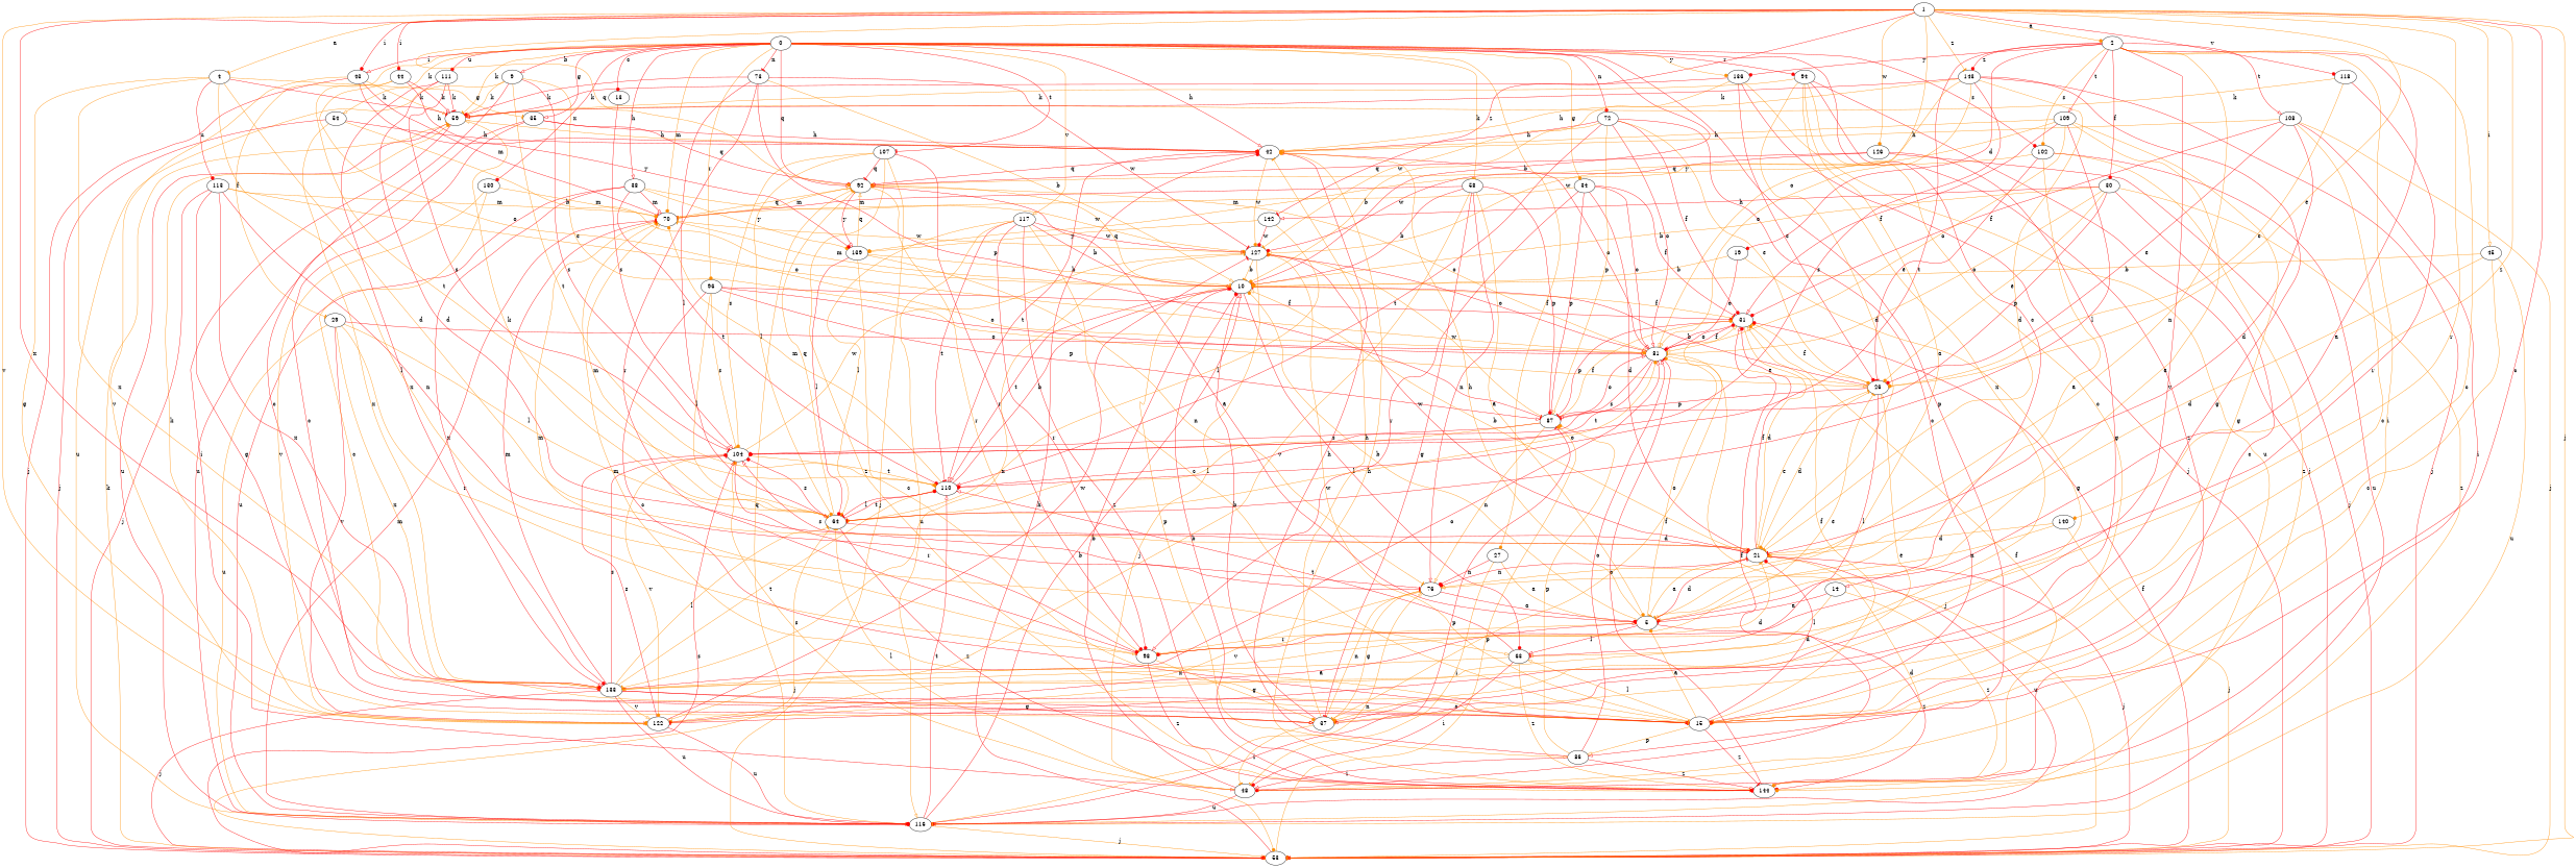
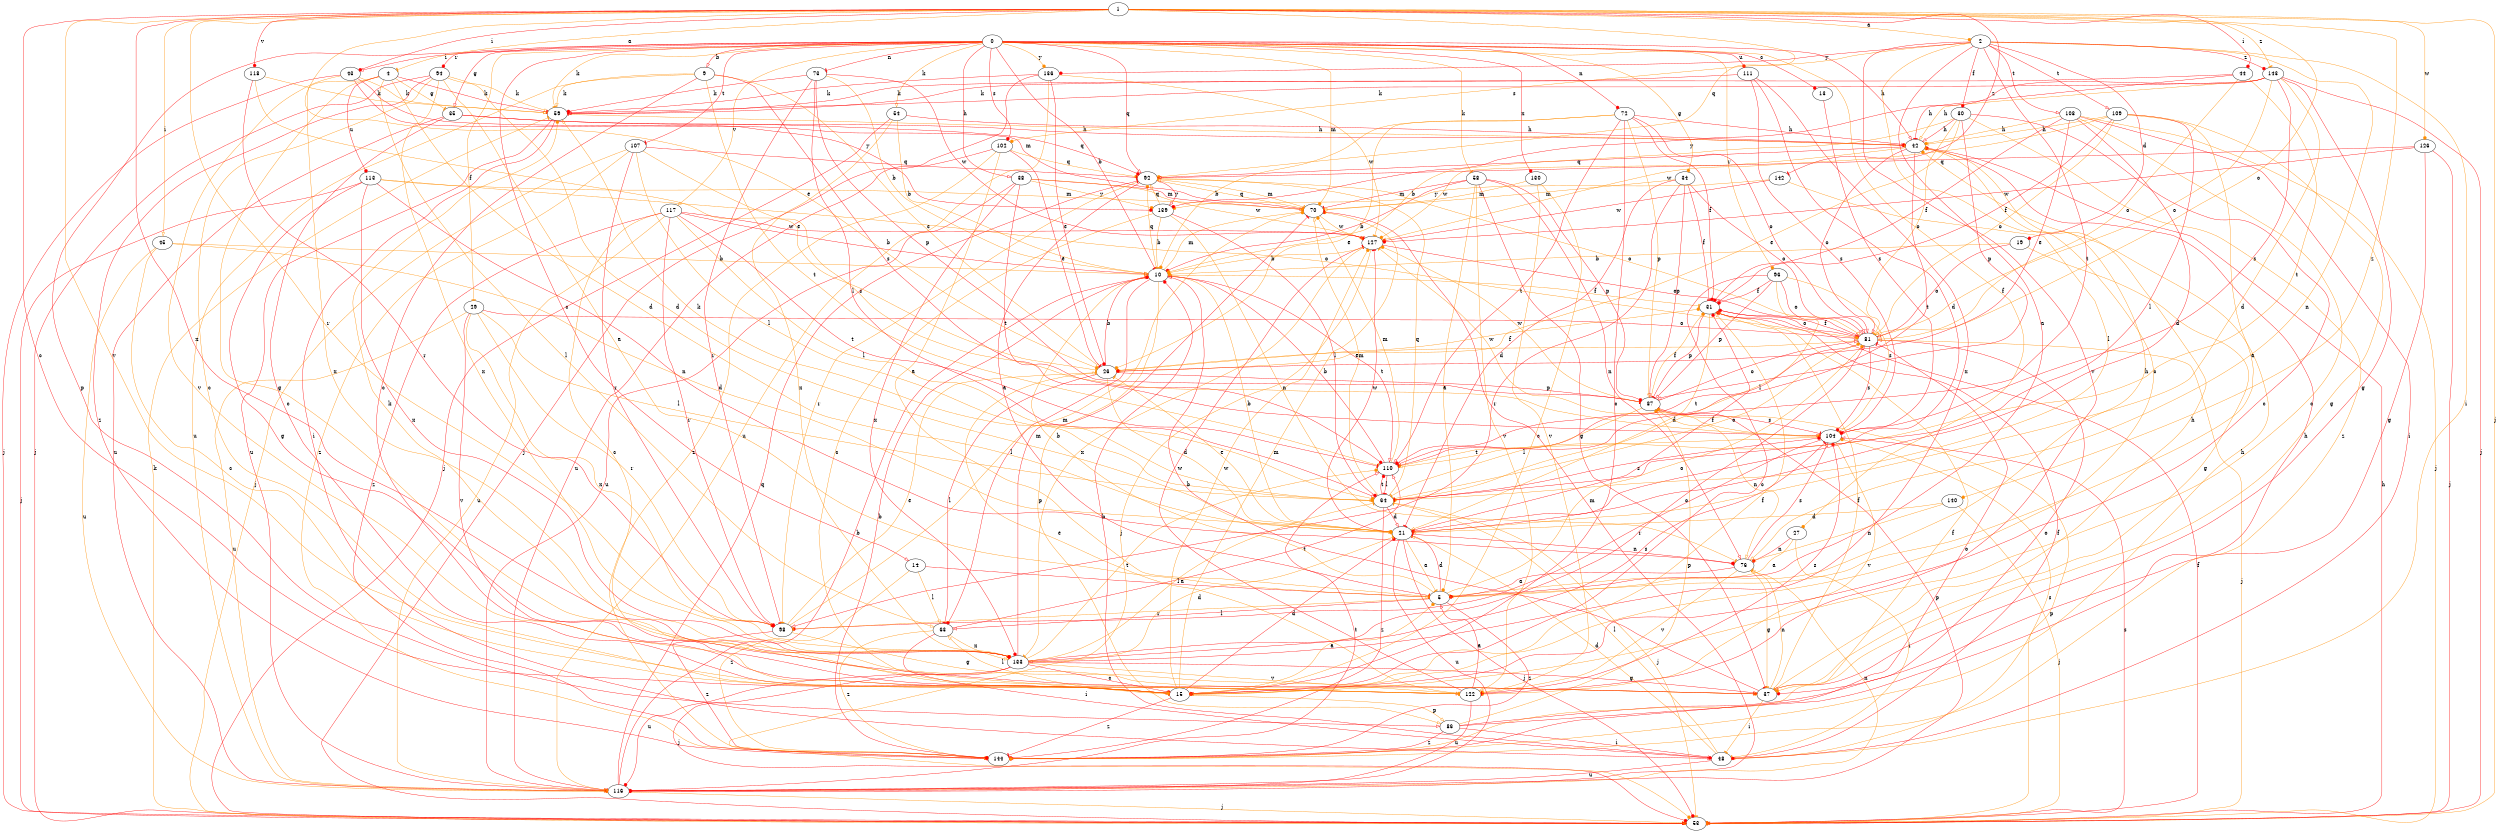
  strict digraph {
    edge [arrowhead=dot color=red]
    0
    9
    10
    13
    14
    27
    29
    34
    35
    38
    42
    43
    54
    58
    59
    70
    72
    73
    86
    92
    94
    96
    102
    107
    111
    117
    130
    136
    15
    26
    110
    104
    116
    63
    31
    5
    144
    48
    76
    81
    98
    122
    133
    64
    21
    87
    127
    139
    53
    37
    1
    2
    4
    44
    45
    118
    126
    140
    142
    143
    19
    30
    108
    109
    113
    0 -> 9 [arrowhead=onormal label=b]
    0 -> 10 [arrowhead=tee label=b]
    0 -> 13 [label=c]
    0 -> 14 [arrowhead=onormal label=c]
    0 -> 27 [color=darkorange label=f]
    0 -> 29 [arrowhead=tee color=darkorange label=f]
    0 -> 34 [color=darkorange label=g]
    0 -> 35 [arrowhead=onormal label=g]
    0 -> 38 [arrowhead=onormal label=h]
    0 -> 42 [arrowhead=onormal label=h]
    0 -> 43 [arrowhead=onormal label=i]
    0 -> 54 [arrowhead=onormal color=darkorange label=k]
    0 -> 58 [arrowhead=tee color=darkorange label=k]
    0 -> 59 [arrowhead=tee color=darkorange label=k]
    0 -> 70 [color=darkorange label=m]
    0 -> 72 [label=n]
    0 -> 73 [arrowhead=tee label=n]
    0 -> 86 [arrowhead=onormal label=p]
    0 -> 92 [arrowhead=onormal label=q]
    0 -> 94 [label=r]
    0 -> 96 [color=darkorange label=r]
    0 -> 102 [label=s]
    0 -> 107 [arrowhead=tee label=t]
    0 -> 111 [label=u]
    0 -> 117 [arrowhead=onormal color=darkorange label=v]
    0 -> 130 [label=x]
    0 -> 136 [color=darkorange label=y]
    9 -> 59 [arrowhead=onormal color=darkorange label=k]
    9 -> 15 [arrowhead=onormal label=c]
    9 -> 26 [arrowhead=onormal color=darkorange label=e]
    9 -> 110 [arrowhead=tee color=darkorange label=t]
    9 -> 104 [arrowhead=onormal label=s]
    9 -> 116 [color=darkorange label=u]
    10 -> 70 [arrowhead=tee color=darkorange label=m]
    10 -> 86 [arrowhead=onormal color=darkorange label=p]
    10 -> 92 [color=darkorange label=q]
    10 -> 110 [arrowhead=onormal label=t]
    10 -> 63 [label=l]
    10 -> 31 [arrowhead=tee color=darkorange label=f]
    13 -> 104 [arrowhead=onormal label=s]
    14 -> 63 [arrowhead=onormal color=darkorange label=l]
    14 -> 5 [arrowhead=tee label=a]
    14 -> 144 [color=darkorange label=z]
    27 -> 5 [arrowhead=tee color=darkorange label=a]
    27 -> 48 [arrowhead=tee color=darkorange label=i]
    27 -> 76 [label=n]
    29 -> 116 [arrowhead=onormal color=darkorange label=u]
    29 -> 81 [arrowhead=onormal label=o]
    29 -> 98 [arrowhead=onormal color=darkorange label=r]
    29 -> 122 [arrowhead=onormal label=v]
    29 -> 133 [arrowhead=onormal color=darkorange label=x]
    29 -> 64 [arrowhead=onormal color=darkorange label=l]
    34 -> 70 [arrowhead=onormal color=darkorange label=m]
    34 -> 31 [arrowhead=tee label=f]
    34 -> 81 [arrowhead=onormal label=o]
    34 -> 98 [arrowhead=onormal label=r]
    34 -> 21 [arrowhead=tee label=d]
    34 -> 87 [arrowhead=onormal label=p]
    35 -> 42 [label=h]
    35 -> 92 [label=q]
    35 -> 15 [arrowhead=tee label=c]
    35 -> 116 [arrowhead=onormal label=u]
    38 -> 70 [arrowhead=onormal label=m]
    38 -> 110 [label=t]
    38 -> 116 [arrowhead=tee label=u]
    38 -> 133 [label=x]
    38 -> 127 [color=darkorange label=w]
    38 -> 139 [color=darkorange label=y]
    42 -> 92 [arrowhead=onormal label=q]
    42 -> 110 [arrowhead=onormal label=t]
    42 -> 81 [arrowhead=onormal label=o]
    42 -> 127 [color=darkorange label=w]
    43 -> 59 [arrowhead=onormal color=darkorange label=k]
    43 -> 70 [arrowhead=tee label=m]
    43 -> 122 [arrowhead=tee color=darkorange label=v]
    43 -> 139 [label=y]
    43 -> 53 [label=j]
    54 -> 10 [arrowhead=onormal color=darkorange label=b]
    54 -> 42 [label=h]
    54 -> 133 [arrowhead=tee color=darkorange label=x]
    54 -> 53 [arrowhead=onormal label=j]
    58 -> 10 [label=b]
    58 -> 70 [arrowhead=tee label=m]
    58 -> 5 [color=darkorange label=a]
    58 -> 76 [arrowhead=onormal label=n]
    58 -> 122 [arrowhead=onormal color=darkorange label=v]
    58 -> 87 [label=p]
    58 -> 37 [arrowhead=tee label=g]
    59 -> 42 [arrowhead=tee color=darkorange label=h]
    59 -> 116 [label=u]
    59 -> 48 [arrowhead=onormal label=i]
    70 -> 92 [arrowhead=onormal color=darkorange label=q]
    70 -> 127 [arrowhead=onormal color=darkorange label=w]
    72 -> 10 [color=darkorange label=b]
    72 -> 42 [arrowhead=onormal label=h]
    72 -> 15 [arrowhead=onormal label=c]
    72 -> 26 [color=darkorange label=e]
    72 -> 110 [arrowhead=onormal label=t]
    72 -> 31 [label=f]
    72 -> 81 [arrowhead=onormal label=o]
    72 -> 87 [arrowhead=onormal color=darkorange label=p]
    73 -> 10 [arrowhead=onormal color=darkorange label=b]
    73 -> 59 [label=k]
    73 -> 98 [arrowhead=tee label=r]
    73 -> 64 [arrowhead=onormal label=l]
    73 -> 87 [arrowhead=tee label=p]
    73 -> 127 [arrowhead=tee label=w]
    86 -> 42 [arrowhead=onormal label=h]
    86 -> 144 [arrowhead=onormal label=z]
    86 -> 48 [arrowhead=onormal label=i]
    86 -> 81 [arrowhead=onormal label=o]
    86 -> 87 [color=darkorange label=p]
    92 -> 70 [arrowhead=tee color=darkorange label=m]
    92 -> 5 [arrowhead=tee label=a]
    92 -> 81 [arrowhead=onormal color=darkorange label=o]
    92 -> 98 [arrowhead=tee color=darkorange label=r]
    92 -> 139 [arrowhead=onormal label=y]
    94 -> 59 [arrowhead=onormal color=darkorange label=k]
    94 -> 15 [arrowhead=onormal color=darkorange label=c]
    94 -> 5 [arrowhead=onormal color=darkorange label=a]
    94 -> 144 [arrowhead=onormal label=z]
    94 -> 133 [color=darkorange label=x]
    94 -> 21 [arrowhead=tee color=darkorange label=d]
    94 -> 53 [arrowhead=onormal label=j]
    96 -> 15 [label=c]
    96 -> 104 [arrowhead=tee color=darkorange label=s]
    96 -> 31 [label=f]
    96 -> 81 [arrowhead=onormal label=o]
    96 -> 64 [arrowhead=tee color=darkorange label=l]
    96 -> 87 [arrowhead=onormal label=p]
    102 -> 92 [color=darkorange label=q]
    102 -> 26 [arrowhead=tee label=e]
    102 -> 116 [arrowhead=onormal label=u]
    102 -> 5 [arrowhead=tee color=darkorange label=a]
    102 -> 144 [color=darkorange label=z]
    107 -> 92 [arrowhead=tee label=q]
    107 -> 104 [color=darkorange label=s]
    107 -> 144 [arrowhead=onormal color=darkorange label=z]
    107 -> 98 [label=r]
    107 -> 64 [color=darkorange label=l]
    107 -> 53 [color=darkorange label=j]
    111 -> 59 [arrowhead=tee label=k]
    111 -> 104 [arrowhead=tee label=s]
    111 -> 133 [arrowhead=onormal label=x]
    111 -> 21 [label=d]
    117 -> 10 [arrowhead=onormal label=b]
    117 -> 15 [arrowhead=tee color=darkorange label=c]
    117 -> 110 [arrowhead=tee label=t]
    117 -> 116 [arrowhead=onormal color=darkorange label=u]
    117 -> 144 [arrowhead=tee label=z]
    117 -> 98 [label=r]
    117 -> 64 [color=darkorange label=l]
    117 -> 127 [arrowhead=onormal label=w]
    130 -> 70 [arrowhead=tee color=darkorange label=m]
    130 -> 15 [arrowhead=tee color=darkorange label=c]
    130 -> 122 [color=darkorange label=v]
    136 -> 59 [arrowhead=onormal label=k]
    136 -> 26 [label=e]
    136 -> 116 [arrowhead=onormal color=darkorange label=u]
    136 -> 127 [arrowhead=tee color=darkorange label=w]
    136 -> 53 [arrowhead=onormal label=j]
    15 -> 70 [color=darkorange label=m]
    15 -> 86 [arrowhead=onormal color=darkorange label=p]
    15 -> 63 [arrowhead=onormal color=darkorange label=l]
    15 -> 31 [arrowhead=onormal color=darkorange label=f]
    15 -> 5 [color=darkorange label=a]
    15 -> 144 [arrowhead=tee label=z]
    15 -> 21 [label=d]
    15 -> 127 [color=darkorange label=w]
    26 -> 10 [arrowhead=tee label=b]
    26 -> 63 [arrowhead=tee label=l]
    26 -> 31 [color=darkorange label=f]
    26 -> 21 [color=darkorange label=d]
    26 -> 87 [arrowhead=tee label=p]
    110 -> 10 [arrowhead=onormal label=b]
    110 -> 70 [color=darkorange label=m]
    110 -> 64 [arrowhead=tee label=l]
    104 -> 110 [color=darkorange label=t]
    104 -> 98 [label=r]
    104 -> 122 [color=darkorange label=v]
    104 -> 127 [arrowhead=tee color=darkorange label=w]
    116 -> 10 [arrowhead=onormal label=b]
    116 -> 70 [arrowhead=tee label=m]
-   116 -> 92 [arrowhead=tee color=darkorange label=q]
+   116 -> 92 [arrowhead=tee label=q]
    116 -> 110 [arrowhead=onormal label=t]
    116 -> 76 [arrowhead=onormal color=darkorange label=n]
    116 -> 87 [arrowhead=tee label=p]
    116 -> 53 [arrowhead=onormal color=darkorange label=j]
    63 -> 110 [arrowhead=onormal label=t]
    63 -> 144 [arrowhead=onormal color=darkorange label=z]
    63 -> 48 [label=i]
    63 -> 133 [arrowhead=onormal color=darkorange label=x]
    31 -> 81 [label=o]
    31 -> 21 [arrowhead=onormal color=darkorange label=d]
    31 -> 87 [arrowhead=tee label=p]
    5 -> 10 [color=darkorange label=b]
    5 -> 42 [color=darkorange label=h]
    5 -> 63 [arrowhead=onormal label=l]
    5 -> 144 [label=z]
    5 -> 81 [color=darkorange label=o]
    5 -> 98 [arrowhead=tee color=darkorange label=r]
    5 -> 21 [arrowhead=tee label=d]
    144 -> 10 [label=b]
    144 -> 42 [color=darkorange label=h]
    144 -> 31 [color=darkorange label=f]
    144 -> 81 [arrowhead=tee label=o]
    48 -> 10 [label=b]
    48 -> 104 [color=darkorange label=s]
    48 -> 116 [label=u]
    48 -> 31 [arrowhead=onormal label=f]
    48 -> 64 [arrowhead=tee color=darkorange label=l]
    48 -> 21 [arrowhead=onormal color=darkorange label=d]
    76 -> 104 [arrowhead=onormal label=s]
    76 -> 5 [label=a]
    76 -> 122 [color=darkorange label=v]
    76 -> 37 [arrowhead=tee color=darkorange label=g]
    81 -> 26 [arrowhead=onormal color=darkorange label=e]
    81 -> 110 [label=t]
    81 -> 104 [label=s]
    81 -> 31 [label=f]
    81 -> 53 [color=darkorange label=j]
    98 -> 70 [color=darkorange label=m]
    98 -> 26 [arrowhead=tee color=darkorange label=e]
    98 -> 144 [label=z]
    98 -> 37 [color=darkorange label=g]
    122 -> 59 [color=darkorange label=k]
    122 -> 26 [arrowhead=onormal color=darkorange label=e]
    122 -> 104 [label=s]
    122 -> 116 [arrowhead=tee label=u]
    122 -> 5 [arrowhead=onormal label=a]
    122 -> 127 [arrowhead=tee label=w]
    133 -> 70 [arrowhead=tee label=m]
    133 -> 15 [label=c]
    133 -> 110 [color=darkorange label=t]
    133 -> 104 [arrowhead=tee label=s]
    133 -> 116 [label=u]
    133 -> 81 [arrowhead=onormal label=o]
    133 -> 122 [arrowhead=onormal color=darkorange label=v]
    133 -> 64 [arrowhead=tee color=darkorange label=l]
    133 -> 21 [arrowhead=tee color=darkorange label=d]
    133 -> 53 [label=j]
    133 -> 37 [arrowhead=onormal label=g]
    64 -> 59 [arrowhead=onormal color=darkorange label=k]
    64 -> 70 [arrowhead=onormal color=darkorange label=m]
    64 -> 92 [arrowhead=tee color=darkorange label=q]
    64 -> 110 [label=t]
    64 -> 104 [label=s]
    64 -> 144 [label=z]
    64 -> 81 [color=darkorange label=o]
    64 -> 21 [arrowhead=onormal label=d]
    64 -> 53 [arrowhead=tee color=darkorange label=j]
    21 -> 10 [arrowhead=onormal color=darkorange label=b]
    21 -> 26 [arrowhead=tee color=darkorange label=e]
    21 -> 116 [arrowhead=tee label=u]
    21 -> 31 [label=f]
    21 -> 5 [arrowhead=tee color=darkorange label=a]
    21 -> 76 [label=n]
    21 -> 127 [arrowhead=tee label=w]
    21 -> 53 [label=j]
    87 -> 104 [arrowhead=tee label=s]
    87 -> 31 [color=darkorange label=f]
    87 -> 76 [arrowhead=onormal color=darkorange label=n]
    87 -> 81 [arrowhead=onormal label=o]
    87 -> 64 [arrowhead=tee color=darkorange label=l]
    87 -> 127 [color=darkorange label=w]
    127 -> 10 [arrowhead=tee color=darkorange label=b]
    127 -> 81 [arrowhead=onormal label=o]
    127 -> 133 [arrowhead=tee color=darkorange label=x]
    127 -> 53 [color=darkorange label=j]
    139 -> 10 [arrowhead=tee color=darkorange label=b]
    139 -> 92 [arrowhead=onormal color=darkorange label=q]
    139 -> 15 [arrowhead=tee color=darkorange label=c]
    139 -> 76 [arrowhead=tee color=darkorange label=n]
    139 -> 64 [label=l]
    53 -> 42 [label=h]
    53 -> 59 [arrowhead=tee color=darkorange label=k]
    53 -> 104 [arrowhead=onormal label=s]
    53 -> 31 [label=f]
    53 -> 87 [color=darkorange label=p]
    37 -> 10 [arrowhead=onormal label=b]
    37 -> 42 [arrowhead=tee color=darkorange label=h]
    37 -> 31 [arrowhead=onormal color=darkorange label=f]
    37 -> 48 [arrowhead=tee color=darkorange label=i]
    37 -> 76 [arrowhead=tee color=darkorange label=n]
    1 -> 43 [label=i]
    1 -> 92 [color=darkorange label=q]
    1 -> 15 [arrowhead=tee label=c]
    1 -> 26 [color=darkorange label=e]
    1 -> 81 [arrowhead=onormal color=darkorange label=o]
    1 -> 98 [arrowhead=onormal color=darkorange label=r]
    1 -> 122 [arrowhead=tee color=darkorange label=v]
    1 -> 133 [label=x]
    1 -> 53 [arrowhead=onormal color=darkorange label=j]
    1 -> 2 [color=darkorange label=a]
    1 -> 4 [arrowhead=tee color=darkorange label=a]
    1 -> 44 [label=i]
    1 -> 45 [arrowhead=onormal color=darkorange label=i]
    1 -> 118 [label=v]
    1 -> 126 [color=darkorange label=w]
    1 -> 140 [color=darkorange label=z]
    1 -> 142 [arrowhead=tee label=z]
    1 -> 143 [arrowhead=tee color=darkorange label=z]
    2 -> 102 [color=darkorange label=s]
    2 -> 136 [label=y]
    2 -> 15 [arrowhead=onormal color=darkorange label=c]
    2 -> 110 [arrowhead=tee label=t]
    2 -> 5 [label=a]
    2 -> 48 [arrowhead=onormal color=darkorange label=i]
    2 -> 76 [arrowhead=onormal color=darkorange label=n]
    2 -> 122 [arrowhead=tee label=v]
    2 -> 143 [label=z]
    2 -> 19 [label=d]
    2 -> 30 [label=f]
    2 -> 108 [arrowhead=onormal label=t]
    2 -> 109 [arrowhead=onormal label=t]
    4 -> 35 [arrowhead=tee color=darkorange label=g]
    4 -> 59 [arrowhead=tee label=k]
    4 -> 63 [arrowhead=onormal color=darkorange label=l]
    4 -> 133 [color=darkorange label=x]
    4 -> 21 [arrowhead=onormal color=darkorange label=d]
    4 -> 37 [arrowhead=onormal color=darkorange label=g]
    4 -> 113 [label=u]
    44 -> 42 [arrowhead=tee label=h]
    44 -> 59 [arrowhead=onormal label=k]
    44 -> 110 [arrowhead=onormal color=darkorange label=t]
    44 -> 81 [arrowhead=onormal color=darkorange label=o]
    45 -> 10 [arrowhead=onormal color=darkorange label=b]
    45 -> 15 [color=darkorange label=c]
    45 -> 116 [arrowhead=tee color=darkorange label=u]
    45 -> 21 [color=darkorange label=d]
    118 -> 59 [arrowhead=onormal color=darkorange label=k]
    118 -> 26 [arrowhead=tee color=darkorange label=e]
    118 -> 98 [label=r]
    126 -> 92 [arrowhead=onormal label=q]
    126 -> 127 [label=w]
    126 -> 53 [arrowhead=onormal label=j]
    126 -> 37 [label=g]
    140 -> 76 [arrowhead=onormal color=darkorange label=n]
    140 -> 21 [arrowhead=onormal color=darkorange label=d]
    140 -> 53 [arrowhead=tee color=darkorange label=j]
    142 -> 64 [color=darkorange label=l]
    142 -> 127 [label=w]
    142 -> 139 [color=darkorange label=y]
    143 -> 42 [arrowhead=onormal color=darkorange label=h]
    143 -> 59 [arrowhead=onormal label=k]
    143 -> 104 [label=s]
    143 -> 81 [arrowhead=onormal color=darkorange label=o]
    143 -> 21 [arrowhead=tee color=darkorange label=d]
-   143 -> 139 [color=darkorange label=y]
+   143 -> 139 [label=y]
    143 -> 53 [arrowhead=tee label=j]
    143 -> 37 [arrowhead=onormal label=g]
    19 -> 10 [color=darkorange label=b]
    19 -> 81 [arrowhead=onormal label=o]
    19 -> 37 [color=darkorange label=g]
    30 -> 10 [color=darkorange label=b]
-   30 -> 142 [arrowhead=onormal label=h]
+   30 -> 42 [arrowhead=onormal label=h]
    30 -> 15 [label=c]
    30 -> 26 [color=darkorange label=e]
    30 -> 144 [color=darkorange label=z]
    30 -> 81 [arrowhead=tee color=darkorange label=o]
    30 -> 87 [arrowhead=onormal label=p]
    108 -> 42 [color=darkorange label=h]
    108 -> 15 [arrowhead=onormal color=darkorange label=c]
    108 -> 26 [label=e]
    108 -> 31 [label=f]
    108 -> 48 [label=i]
    108 -> 21 [arrowhead=tee label=d]
    108 -> 53 [arrowhead=tee color=darkorange label=j]
    109 -> 42 [arrowhead=onormal color=darkorange label=h]
    109 -> 31 [arrowhead=onormal label=f]
    109 -> 5 [arrowhead=onormal color=darkorange label=a]
    109 -> 81 [arrowhead=onormal color=darkorange label=o]
    109 -> 64 [arrowhead=tee label=l]
    109 -> 127 [arrowhead=onormal color=darkorange label=w]
    109 -> 37 [arrowhead=tee color=darkorange label=g]
    113 -> 70 [color=darkorange label=m]
    113 -> 76 [arrowhead=tee label=n]
    113 -> 81 [color=darkorange label=o]
    113 -> 133 [label=x]
    113 -> 53 [arrowhead=onormal label=j]
    113 -> 37 [arrowhead=onormal label=g]
  }
